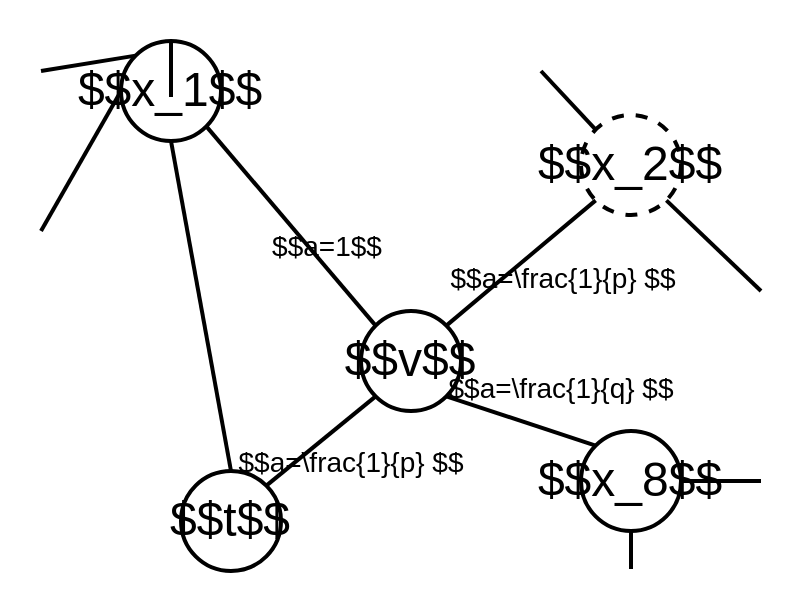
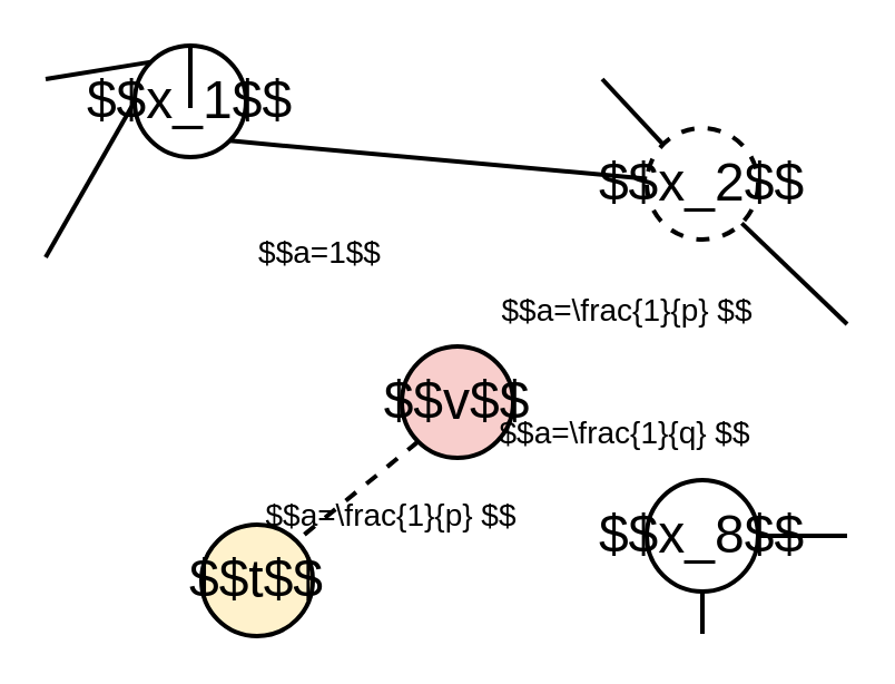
  <mxCell id="0" />
  <mxCell id="1" parent="0" />
  <mxCell id="2" value="&lt;font style=&quot;font-size: 24px&quot;&gt;$$x_1$$&lt;/font&gt;" style="ellipse;whiteSpace=wrap;html=1;aspect=fixed;strokeWidth=2;" vertex="1" parent="1"><mxGeometry x="60" y="20" width="50" height="50" as="geometry" /></mxCell>
- <mxCell id="3" value="&lt;font style=&quot;font-size: 24px&quot;&gt;$$v$$&lt;/font&gt;" style="ellipse;whiteSpace=wrap;html=1;aspect=fixed;strokeWidth=2;" vertex="1" parent="1"><mxGeometry x="180" y="155" width="50" height="50" as="geometry" /></mxCell>
- <mxCell id="4" value="&lt;font style=&quot;font-size: 24px&quot;&gt;$$t$$&lt;/font&gt;" style="ellipse;whiteSpace=wrap;html=1;aspect=fixed;strokeWidth=2;" vertex="1" parent="1"><mxGeometry x="90" y="235" width="50" height="50" as="geometry" /></mxCell>
+ <mxCell id="3" value="&lt;font style=&quot;font-size: 24px&quot;&gt;$$v$$&lt;/font&gt;" style="ellipse;whiteSpace=wrap;html=1;aspect=fixed;strokeWidth=2;fillColor=#f8cecc;" vertex="1" parent="1"><mxGeometry x="180" y="155" width="50" height="50" as="geometry" /></mxCell>
+ <mxCell id="4" value="&lt;font style=&quot;font-size: 24px&quot;&gt;$$t$$&lt;/font&gt;" style="ellipse;whiteSpace=wrap;html=1;aspect=fixed;strokeWidth=2;fillColor=#fff2cc;" vertex="1" parent="1"><mxGeometry x="90" y="235" width="50" height="50" as="geometry" /></mxCell>
  <mxCell id="5" value="&lt;font style=&quot;font-size: 24px&quot;&gt;$$x_2$$&lt;/font&gt;" style="ellipse;whiteSpace=wrap;html=1;aspect=fixed;strokeWidth=2;dashed=1;" vertex="1" parent="1"><mxGeometry x="290" y="57" width="50" height="50" as="geometry" /></mxCell>
  <mxCell id="6" value="&lt;font style=&quot;font-size: 24px&quot;&gt;$$x_8$$&lt;/font&gt;" style="ellipse;whiteSpace=wrap;html=1;aspect=fixed;strokeWidth=2;" vertex="1" parent="1"><mxGeometry x="290" y="215" width="50" height="50" as="geometry" /></mxCell>
- <mxCell id="7" value="" style="endArrow=none;html=1;rounded=0;fontSize=24;exitX=1;exitY=1;exitDx=0;exitDy=0;entryX=0;entryY=0;entryDx=0;entryDy=0;strokeWidth=2;" edge="1" parent="1" source="2" target="3"><mxGeometry width="50" height="50" relative="1" as="geometry"><mxPoint x="210" y="245" as="sourcePoint" /><mxPoint x="260" y="195" as="targetPoint" /></mxGeometry></mxCell>
- <mxCell id="8" value="" style="endArrow=none;html=1;rounded=0;fontSize=24;entryX=0.5;entryY=1;entryDx=0;entryDy=0;exitX=0.5;exitY=0;exitDx=0;exitDy=0;strokeWidth=2;" edge="1" parent="1" source="4" target="2"><mxGeometry width="50" height="50" relative="1" as="geometry"><mxPoint x="210" y="245" as="sourcePoint" /><mxPoint x="260" y="195" as="targetPoint" /></mxGeometry></mxCell>
- <mxCell id="9" value="" style="endArrow=none;html=1;rounded=0;fontSize=24;exitX=1;exitY=1;exitDx=0;exitDy=0;entryX=0;entryY=0;entryDx=0;entryDy=0;strokeWidth=2;" edge="1" parent="1" source="3" target="6"><mxGeometry width="50" height="50" relative="1" as="geometry"><mxPoint x="112.678" y="117.678" as="sourcePoint" /><mxPoint x="197.322" y="172.322" as="targetPoint" /><Array as="points" /></mxGeometry></mxCell>
- <mxCell id="10" value="" style="endArrow=none;html=1;rounded=0;fontSize=24;exitX=0;exitY=1;exitDx=0;exitDy=0;entryX=1;entryY=0;entryDx=0;entryDy=0;strokeWidth=2;" edge="1" parent="1" source="5" target="3"><mxGeometry width="50" height="50" relative="1" as="geometry"><mxPoint x="232.678" y="207.678" as="sourcePoint" /><mxPoint x="307.322" y="242.322" as="targetPoint" /><Array as="points" /></mxGeometry></mxCell>
+ <mxCell id="7" value="" style="endArrow=none;html=1;rounded=0;fontSize=24;exitX=1;exitY=1;exitDx=0;exitDy=0;strokeWidth=2;" edge="1" parent="1" source="2" target="5"><mxGeometry width="50" height="50" relative="1" as="geometry"><mxPoint x="210" y="245" as="sourcePoint" /><mxPoint x="260" y="195" as="targetPoint" /></mxGeometry></mxCell>
  <mxCell id="11" value="" style="endArrow=none;html=1;rounded=0;fontSize=24;entryX=0.5;entryY=0;entryDx=0;entryDy=0;strokeWidth=2;" edge="1" parent="1" target="2"><mxGeometry width="50" height="50" relative="1" as="geometry"><mxPoint x="85" y="35" as="sourcePoint" /><mxPoint x="90" y="65" as="targetPoint" /><Array as="points"><mxPoint x="85" y="48" /></Array></mxGeometry></mxCell>
  <mxCell id="12" value="" style="endArrow=none;html=1;rounded=0;fontSize=24;entryX=0;entryY=0;entryDx=0;entryDy=0;strokeWidth=2;" edge="1" parent="1" target="2"><mxGeometry width="50" height="50" relative="1" as="geometry"><mxPoint x="20" y="35" as="sourcePoint" /><mxPoint x="100" y="75" as="targetPoint" /><Array as="points" /></mxGeometry></mxCell>
  <mxCell id="13" value="" style="endArrow=none;html=1;rounded=0;fontSize=24;entryX=0;entryY=0.5;entryDx=0;entryDy=0;strokeWidth=2;" edge="1" parent="1" target="2"><mxGeometry width="50" height="50" relative="1" as="geometry"><mxPoint x="20" y="115" as="sourcePoint" /><mxPoint x="110" y="85" as="targetPoint" /><Array as="points" /></mxGeometry></mxCell>
  <mxCell id="14" value="" style="endArrow=none;html=1;rounded=0;fontSize=24;entryX=0;entryY=0;entryDx=0;entryDy=0;strokeWidth=2;" edge="1" parent="1" target="5"><mxGeometry width="50" height="50" relative="1" as="geometry"><mxPoint x="270" y="35" as="sourcePoint" /><mxPoint x="297.322" y="57.002" as="targetPoint" /><Array as="points" /></mxGeometry></mxCell>
  <mxCell id="15" value="" style="endArrow=none;html=1;rounded=0;fontSize=24;exitX=1;exitY=1;exitDx=0;exitDy=0;strokeWidth=2;" edge="1" parent="1" source="5"><mxGeometry width="50" height="50" relative="1" as="geometry"><mxPoint x="330" y="107" as="sourcePoint" /><mxPoint x="380" y="145" as="targetPoint" /><Array as="points" /></mxGeometry></mxCell>
  <mxCell id="16" value="" style="endArrow=none;html=1;rounded=0;fontSize=24;exitX=1;exitY=0.5;exitDx=0;exitDy=0;strokeWidth=2;" edge="1" parent="1" source="6"><mxGeometry width="50" height="50" relative="1" as="geometry"><mxPoint x="342.678" y="117.678" as="sourcePoint" /><mxPoint x="380" y="240" as="targetPoint" /><Array as="points" /></mxGeometry></mxCell>
  <mxCell id="17" value="" style="endArrow=none;html=1;rounded=0;fontSize=24;exitX=0.5;exitY=1;exitDx=0;exitDy=0;strokeWidth=2;" edge="1" parent="1" source="6"><mxGeometry width="50" height="50" relative="1" as="geometry"><mxPoint x="350" y="250" as="sourcePoint" /><mxPoint x="315" y="284" as="targetPoint" /><Array as="points" /></mxGeometry></mxCell>
- <mxCell id="18" value="" style="endArrow=none;html=1;rounded=0;fontSize=24;exitX=0;exitY=1;exitDx=0;exitDy=0;entryX=1;entryY=0;entryDx=0;entryDy=0;strokeWidth=2;" edge="1" parent="1" source="3" target="4"><mxGeometry width="50" height="50" relative="1" as="geometry"><mxPoint x="360" y="251" as="sourcePoint" /><mxPoint x="400" y="251" as="targetPoint" /><Array as="points" /></mxGeometry></mxCell>
- <mxCell id="19" value="&lt;font style=&quot;font-size: 14px&quot;&gt;$$a=1$$&lt;/font&gt;" style="text;html=1;align=center;verticalAlign=middle;resizable=0;points=[];autosize=1;strokeWidth=2;" vertex="1" parent="1"><mxGeometry x="128" y="113" width="70" height="20" as="geometry" /></mxCell>
+ <mxCell id="18" value="" style="endArrow=none;html=1;rounded=0;fontSize=24;exitX=0;exitY=1;exitDx=0;exitDy=0;entryX=1;entryY=0;entryDx=0;entryDy=0;strokeWidth=2;dashed=1;" edge="1" parent="1" source="3" target="4"><mxGeometry width="50" height="50" relative="1" as="geometry"><mxPoint x="360" y="251" as="sourcePoint" /><mxPoint x="400" y="251" as="targetPoint" /><Array as="points" /></mxGeometry></mxCell>
+ <mxCell id="19" value="&lt;font style=&quot;font-size: 14px&quot;&gt;$$a=1$$&lt;/font&gt;" style="text;html=1;align=center;verticalAlign=middle;resizable=0;points=[];autosize=1;strokeWidth=2;" vertex="1" parent="1"><mxGeometry x="108" y="103" width="70" height="20" as="geometry" /></mxCell>
  <mxCell id="20" value="&lt;font style=&quot;font-size: 14px&quot;&gt;$$a=\frac{1}{p}&amp;nbsp;$$&lt;/font&gt;" style="text;html=1;align=center;verticalAlign=middle;resizable=0;points=[];autosize=1;strokeWidth=2;" vertex="1" parent="1"><mxGeometry x="110" y="221" width="130" height="20" as="geometry" /></mxCell>
  <mxCell id="21" value="&lt;font style=&quot;font-size: 14px&quot;&gt;$$a=\frac{1}{q}&amp;nbsp;$$&lt;/font&gt;" style="text;html=1;align=center;verticalAlign=middle;resizable=0;points=[];autosize=1;strokeWidth=2;glass=1;" vertex="1" parent="1"><mxGeometry x="215" y="184" width="130" height="20" as="geometry" /></mxCell>
  <mxCell id="22" value="&lt;font style=&quot;font-size: 14px&quot;&gt;$$a=\frac{1}{p}&amp;nbsp;$$&lt;/font&gt;" style="text;html=1;align=center;verticalAlign=middle;resizable=0;points=[];autosize=1;strokeWidth=2;" vertex="1" parent="1"><mxGeometry x="216" y="129" width="130" height="20" as="geometry" /></mxCell>
